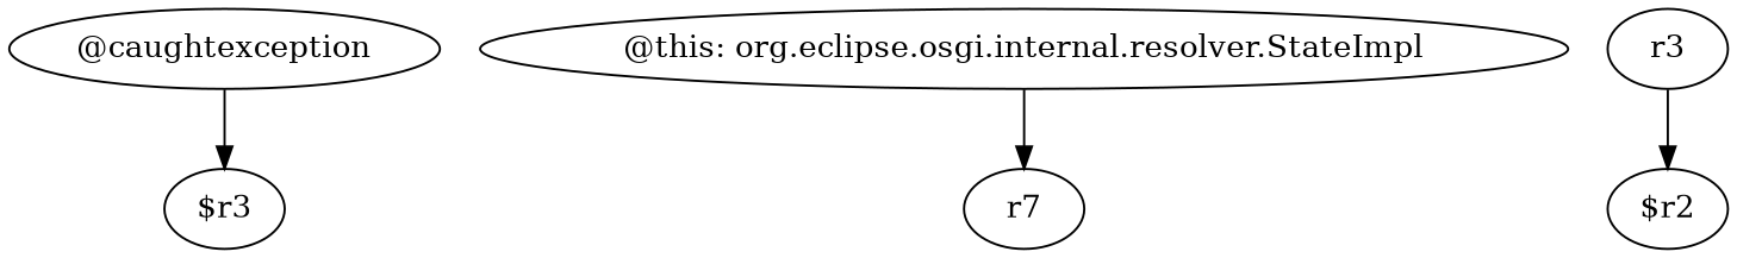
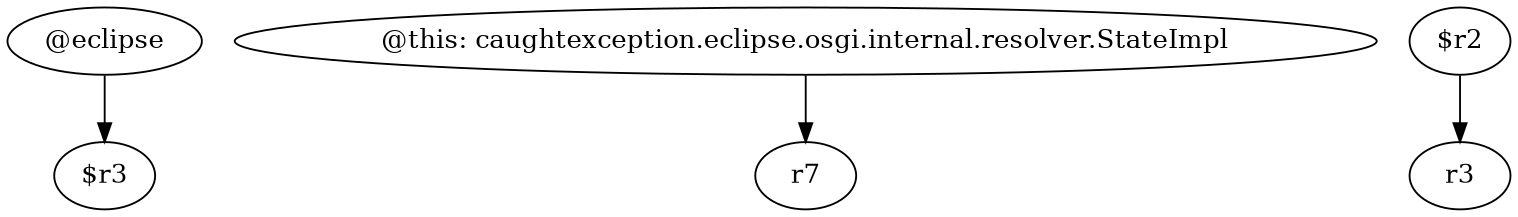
  digraph {
-   n1 [label="@caughtexception"]
+   n1 [label="@eclipse"]
    n2 [label="$r3"]
-   n3 [label="@this: org.eclipse.osgi.internal.resolver.StateImpl"]
+   n3 [label="@this: caughtexception.eclipse.osgi.internal.resolver.StateImpl"]
    n4 [label=r7]
    n5 [label="$r2"]
    n6 [label=r3]
    n1 -> n2
    n3 -> n4
-   n6 -> n5
+   n5 -> n6
  }
